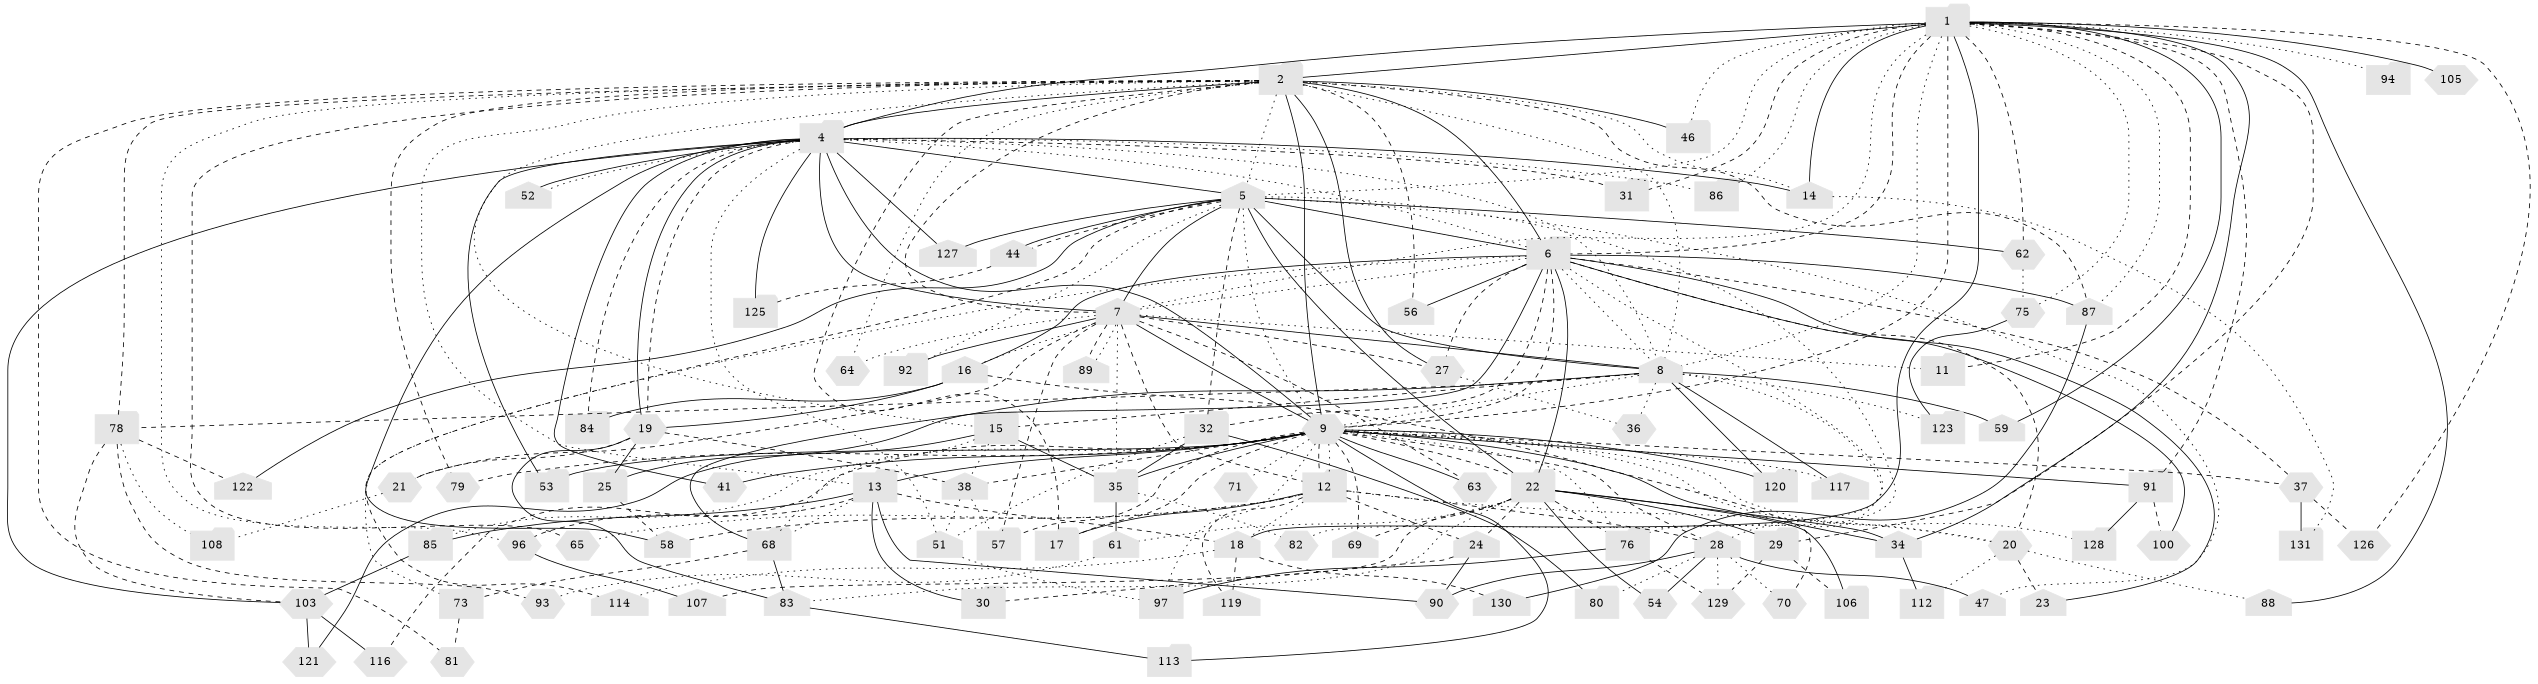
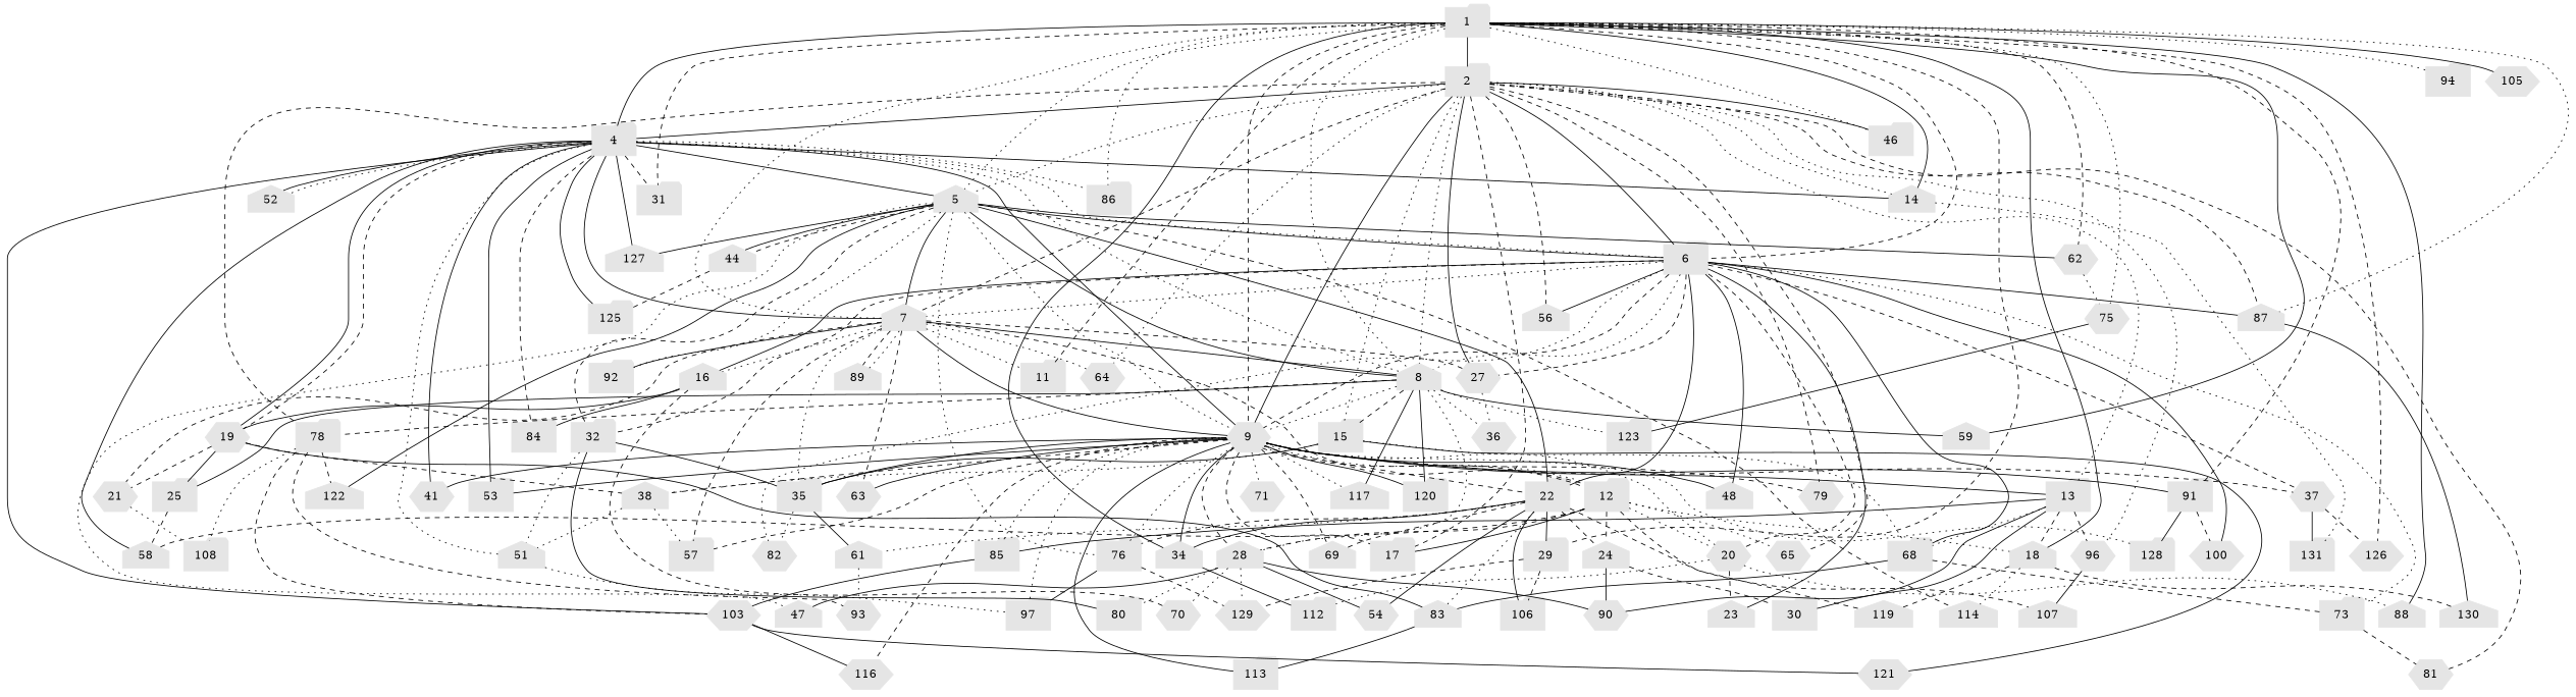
  graph {
    node [color=gray90 shape=folder style=filled]
    edge [style=solid]
    1 [super="+3"]
    2 [super="+40"]
    4 [super="+43"]
    5 [shape=house super="+39"]
    6 [super="+42"]
    7 [shape=house super="+98"]
    8 [shape=house super="+50"]
    9 [shape=hexagon super="+10"]
    11
    14 [shape=house super="+99"]
    18 [shape=house super="+33"]
    29
    31
    34 [shape=house super="+74"]
    46
    59 [shape=house]
    62 [shape=hexagon]
    75 [shape=hexagon]
    86
    87 [shape=house super="+111"]
    88 [shape=house]
    91
    94
    105 [shape=hexagon]
    126 [shape=hexagon]
    13 [super="+95"]
    15
    17 [super="+102"]
    27 [shape=hexagon super="+60"]
    56 [shape=house]
    64 [shape=hexagon]
    65 [shape=hexagon]
    78
    79 [shape=hexagon]
    81 [shape=hexagon]
    96 [shape=hexagon]
    19 [shape=hexagon]
    41 [shape=hexagon]
    51 [shape=house super="+118"]
    52 [shape=house]
    53
    58 [shape=house super="+101"]
    84
    103 [shape=hexagon super="+109"]
    125
    127 [shape=house]
    22 [super="+72"]
    32
    44 [shape=house]
    47 [shape=house]
    76 [super="+77"]
    92
    114 [shape=house]
    122 [shape=house]
    16 [shape=house super="+26"]
    20 [shape=hexagon super="+66"]
    23 [shape=house]
    37 [shape=hexagon]
+   48 [shape=house]
    68
    73
    82 [shape=hexagon]
    100 [shape=hexagon]
    12 [super="+67"]
    21 [shape=hexagon]
    35 [super="+55"]
    57 [super="+115"]
    63 [shape=hexagon]
    89 [shape=house]
    25
    28 [shape=house super="+45"]
    36 [shape=hexagon]
    117 [shape=house]
    120
    123
    38 [shape=house super="+49"]
    69 [shape=house]
    71 [shape=hexagon]
    85
    97 [super="+104"]
    113
    116 [shape=hexagon]
    128
    131
    119 [shape=house]
    130 [shape=house]
    106
    129 [shape=hexagon super="+132"]
    112
    30
    90 [shape=hexagon]
    121 [shape=hexagon]
    108
    93 [shape=hexagon]
    83 [shape=house super="+110"]
    24 [shape=house super="+124"]
    54 [shape=hexagon]
    61 [shape=house]
    107 [shape=house]
    80
    70 [shape=hexagon]
    1 -- 2 [weight=2]
    1 -- 4 [weight=3]
    1 -- 5 [style=dotted weight=2]
    1 -- 6 [style=dashed weight=2]
    1 -- 7 [style=dotted weight=2]
    1 -- 8 [style=dotted weight=3]
    1 -- 9 [style=dashed weight=4]
    1 -- 11 [style=dashed]
    1 -- 14
    1 -- 18
    1 -- 29 [style=dashed]
    1 -- 31 [style=dashed]
    1 -- 34
    1 -- 46 [style=dotted]
    1 -- 59
    1 -- 62 [style=dashed]
    1 -- 75 [style=dotted]
    1 -- 86 [style=dotted]
    1 -- 87 [style=dotted]
    1 -- 88
    1 -- 91 [style=dashed]
    1 -- 94 [style=dotted weight=2]
    1 -- 105 [weight=2]
    1 -- 126 [style=dashed]
    2 -- 4
    2 -- 5 [style=dotted]
    2 -- 6
    2 -- 7 [style=dashed]
    2 -- 8 [style=dotted weight=2]
    2 -- 9 [weight=2]
    2 -- 14 [style=dotted]
    2 -- 46
    2 -- 87 [style=dashed]
    2 -- 13 [style=dotted]
    2 -- 15 [style=dotted]
    2 -- 17 [style=dashed]
    2 -- 27
    2 -- 56 [style=dashed]
    2 -- 64 [style=dotted]
    2 -- 65 [style=dashed]
    2 -- 78 [style=dashed]
    2 -- 79 [style=dashed]
    2 -- 81 [style=dashed]
    2 -- 96 [style=dotted]
    4 -- 5
    4 -- 6 [style=dotted]
    4 -- 7
    4 -- 8 [style=dotted]
    4 -- 9 [weight=2]
    4 -- 14
    4 -- 31 [style=dashed]
    4 -- 86 [style=dotted]
    4 -- 19
    4 -- 19 [style=dashed]
    4 -- 41
    4 -- 51 [style=dotted]
    4 -- 52
    4 -- 52 [style=dotted]
    4 -- 53
    4 -- 58
    4 -- 84 [style=dashed]
    4 -- 103
    4 -- 125
    4 -- 127
    5 -- 6
    5 -- 7
    5 -- 8
    5 -- 9 [style=dotted weight=2]
    5 -- 62
    5 -- 127
    5 -- 22
    5 -- 32 [style=dashed]
    5 -- 44
    5 -- 44 [style=dashed]
    5 -- 47 [style=dotted]
    5 -- 76 [style=dotted]
    5 -- 92 [style=dotted]
    5 -- 114 [style=dashed]
    5 -- 122
    6 -- 7 [style=dotted]
    6 -- 8 [style=dotted]
    6 -- 9 [style=dashed weight=2]
    6 -- 87
    6 -- 27 [style=dashed]
    6 -- 56
    6 -- 22
    6 -- 32 [style=dashed]
    6 -- 16
    6 -- 20 [style=dashed]
    6 -- 23
    6 -- 37 [style=dashed]
+   6 -- 48
    6 -- 68
    6 -- 73 [style=dotted]
    6 -- 82 [style=dotted]
    6 -- 100
    7 -- 8
    7 -- 9 [weight=2]
    7 -- 11 [style=dotted]
    7 -- 27 [style=dashed]
    7 -- 64 [style=dotted]
    7 -- 92
    7 -- 16 [style=dotted]
    7 -- 12 [style=dashed]
    7 -- 21 [style=dashed]
    7 -- 35 [style=dotted]
    7 -- 57 [style=dashed]
    7 -- 63 [style=dashed]
    7 -- 89 [style=dashed]
    7 -- 89 [style=dotted]
    8 -- 9 [style=dotted weight=2]
    8 -- 59
    8 -- 15 [style=dashed]
    8 -- 78 [style=dashed]
    8 -- 25
    8 -- 28 [style=dotted]
    8 -- 36 [style=dotted]
    8 -- 117
    8 -- 120
    8 -- 123 [style=dotted]
    9 -- 34
    9 -- 91
    9 -- 13
    9 -- 17 [style=dashed]
    9 -- 79 [style=dashed]
    9 -- 41
    9 -- 53
    9 -- 22 [style=dashed weight=2]
    9 -- 76 [style=dotted]
    9 -- 20 [style=dotted]
    9 -- 37 [style=dashed]
+   9 -- 48
    9 -- 12 [style=dashed]
    9 -- 12 [style=dotted]
    9 -- 35
    9 -- 57 [style=dashed]
    9 -- 63
    9 -- 28 [style=dashed]
    9 -- 117 [style=dotted]
    9 -- 120
    9 -- 38 [style=dashed]
    9 -- 69 [style=dashed]
    9 -- 71 [style=dotted weight=2]
    9 -- 85 [style=dotted]
    9 -- 97 [style=dotted]
    9 -- 113
    9 -- 116 [style=dashed]
    9 -- 128 [style=dotted]
    14 -- 131 [style=dotted]
    18 -- 114 [style=dotted]
    18 -- 119 [style=dashed]
    18 -- 130 [style=dashed]
    29 -- 106 [style=dashed]
    29 -- 129 [style=dashed]
    34 -- 112
    62 -- 75 [style=dotted]
    75 -- 123
    87 -- 130
    91 -- 100 [style=dashed]
    91 -- 128
    13 -- 18 [style=dashed]
    13 -- 96 [style=dashed]
    13 -- 68 [style=dotted]
    13 -- 85
    13 -- 30
    13 -- 90
    15 -- 68 [style=dotted]
    15 -- 35
    15 -- 38 [style=dotted]
    15 -- 121
    27 -- 36 [style=dotted]
    78 -- 103 [style=dashed]
    78 -- 122 [style=dashed]
    78 -- 108 [style=dotted]
    78 -- 93 [style=dashed]
    96 -- 107
    19 -- 21 [style=dashed]
    19 -- 25
    19 -- 38 [style=dashed]
    19 -- 83
    51 -- 97 [style=dotted]
    103 -- 116
    103 -- 121
    22 -- 29
    22 -- 34
    22 -- 76 [style=dashed]
    22 -- 69 [style=dashed]
    22 -- 106
    22 -- 83 [style=dotted]
    22 -- 24 [style=dashed]
    22 -- 54
    22 -- 61 [style=dotted]
    22 -- 107 [style=dashed]
    32 -- 51 [style=dotted]
    32 -- 35
    32 -- 80
    44 -- 125 [style=dashed]
    76 -- 97
    76 -- 129 [style=dashed]
    16 -- 19
    16 -- 84
    16 -- 70 [style=dashed]
    20 -- 88 [style=dotted]
    20 -- 23 [style=dashed]
    20 -- 112 [style=dotted]
    37 -- 126 [style=dashed]
    37 -- 131
    68 -- 73 [style=dashed]
    68 -- 83
    73 -- 81 [style=dashed]
    12 -- 18 [style=dotted]
    12 -- 17
    12 -- 65 [style=dotted]
    12 -- 58 [style=dashed]
    12 -- 20 [style=dotted]
    12 -- 28 [style=dashed]
    12 -- 119 [style=dashed]
    12 -- 24 [style=dashed]
    21 -- 108 [style=dotted]
    35 -- 82 [style=dotted]
    35 -- 61
    25 -- 58 [style=dashed]
    28 -- 47
    28 -- 129 [style=dotted]
    28 -- 90
    28 -- 54
    28 -- 80 [style=dotted]
    28 -- 70 [style=dotted]
    38 -- 51 [style=dotted]
    38 -- 57 [style=dotted]
    85 -- 103
    83 -- 113
    24 -- 30 [style=dashed]
    24 -- 90
    61 -- 93 [style=dotted]
  }
